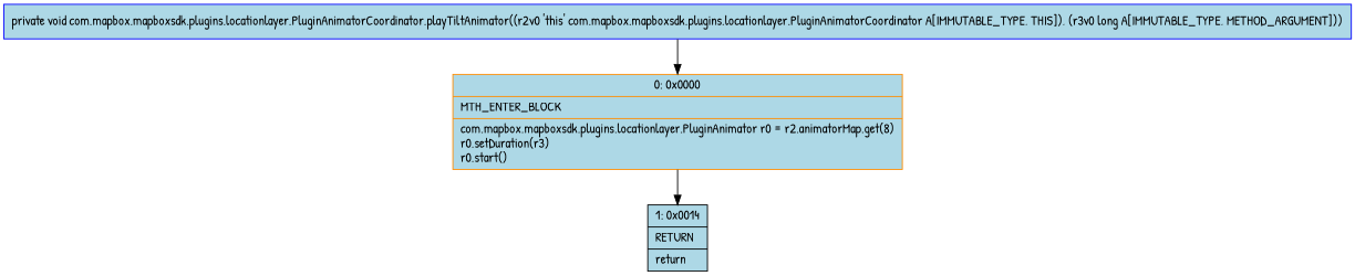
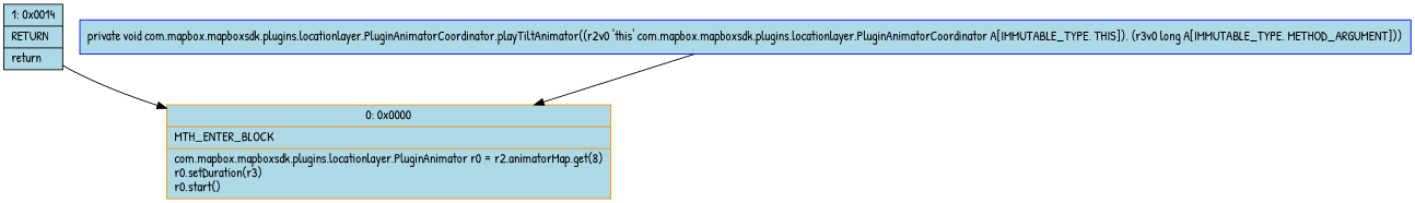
  digraph {
    fontname="Patrick Hand"
    node [shape=record style=filled fillcolor=lightblue fontname="Patrick Hand"]
    edge [color=black fontname="Patrick Hand"]
    n1 [label="{0\:\ 0x0000|MTH_ENTER_BLOCK\l|com.mapbox.mapboxsdk.plugins.locationlayer.PluginAnimator r0 = r2.animatorMap.get(8)\lr0.setDuration(r3)\lr0.start()\l}" color=darkorange]
    n2 [label="{1\:\ 0x0014|RETURN\l|return\l}" color=black]
    n3 [label="{private void com.mapbox.mapboxsdk.plugins.locationlayer.PluginAnimatorCoordinator.playTiltAnimator((r2v0 'this' com.mapbox.mapboxsdk.plugins.locationlayer.PluginAnimatorCoordinator A[IMMUTABLE_TYPE, THIS]), (r3v0 long A[IMMUTABLE_TYPE, METHOD_ARGUMENT])) }" color=blue]
-   n1 -> n2
+   n2 -> n1
    n3 -> n1
  }
